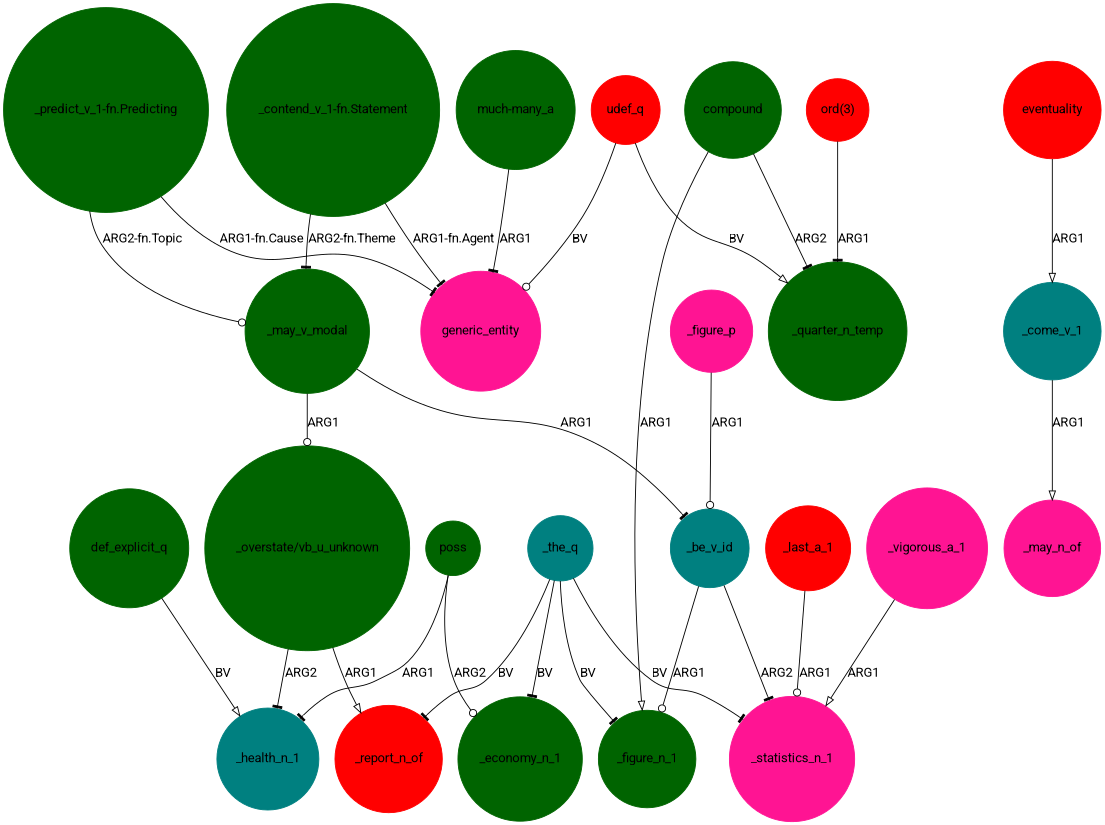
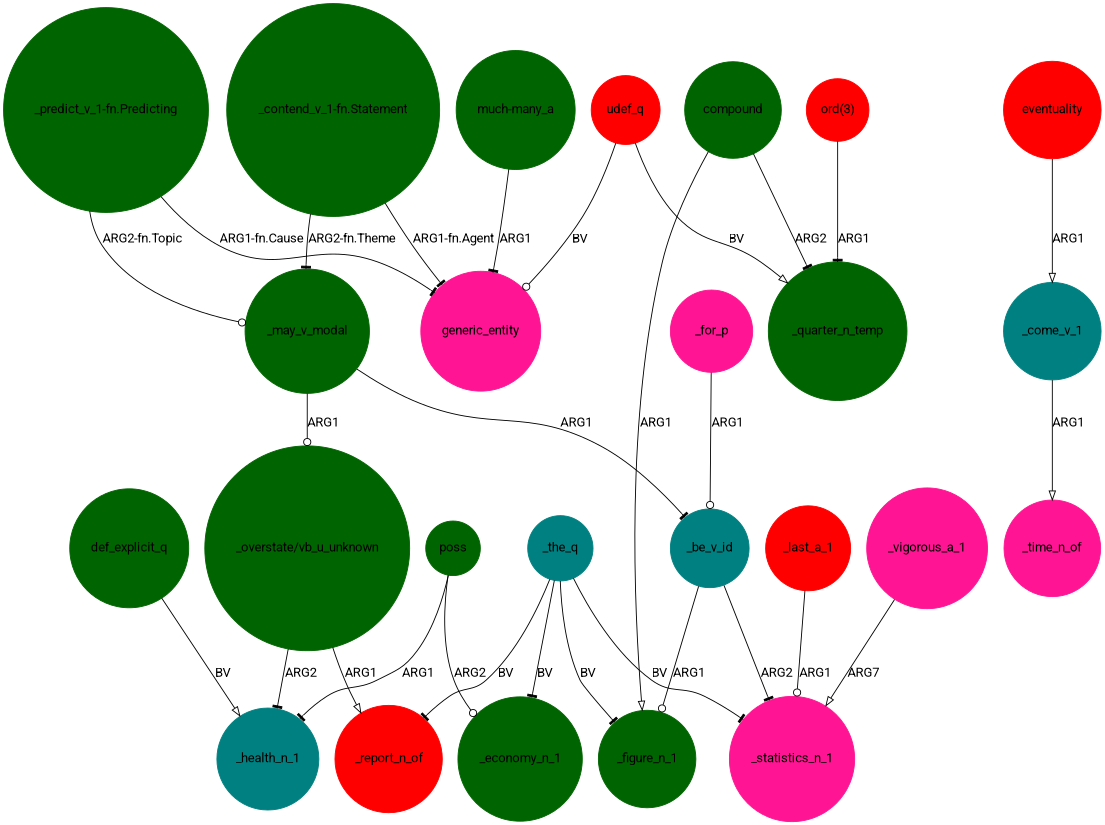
  digraph {
    fontname=Roboto
    node [color=darkgreen fontname=Roboto shape=circle style=filled]
    edge [arrowhead=tee fontname=Roboto]
    _health_n_1 [color=teal]
    def_explicit_q
    generic_entity [color=deeppink]
    "_predict_v_1-fn.Predicting"
    _may_v_modal
    "_overstate/vb_u_unknown"
    _be_v_id [color=teal]
    compound
    _quarter_n_temp
    _figure_n_1
    "_contend_v_1-fn.Statement"
    udef_q [color=red]
    _the_q [color=teal]
    _statistics_n_1 [color=deeppink]
    _economy_n_1
    _report_n_of [color=red]
    _come_v_1 [color=teal]
-   _time_n_of [color=deeppink label=_may_n_of]
+   _time_n_of [color=deeppink]
    "much-many_a"
    poss
    _last_a_1 [color=red]
-   _for_p [color=deeppink label=_figure_p]
+   _for_p [color=deeppink]
    "ord(3)" [color=red]
    eventuality [color=red]
    _vigorous_a_1 [color=deeppink]
    def_explicit_q -> _health_n_1 [arrowhead=onormal label=BV]
    "_predict_v_1-fn.Predicting" -> generic_entity [label="ARG1-fn.Cause"]
    "_predict_v_1-fn.Predicting" -> _may_v_modal [arrowhead=odot label="ARG2-fn.Topic"]
    _may_v_modal -> "_overstate/vb_u_unknown" [arrowhead=odot label=ARG1]
    _may_v_modal -> _be_v_id [label=ARG1]
    "_overstate/vb_u_unknown" -> _health_n_1 [label=ARG2]
    "_overstate/vb_u_unknown" -> _report_n_of [arrowhead=onormal label=ARG1]
    _be_v_id -> _figure_n_1 [arrowhead=odot label=ARG1]
    _be_v_id -> _statistics_n_1 [label=ARG2]
    compound -> _quarter_n_temp [label=ARG2]
    compound -> _figure_n_1 [arrowhead=onormal label=ARG1]
    "_contend_v_1-fn.Statement" -> generic_entity [label="ARG1-fn.Agent"]
    "_contend_v_1-fn.Statement" -> _may_v_modal [label="ARG2-fn.Theme"]
    udef_q -> generic_entity [arrowhead=odot label=BV]
    udef_q -> _quarter_n_temp [arrowhead=onormal label=BV]
    _the_q -> _figure_n_1 [label=BV]
    _the_q -> _statistics_n_1 [label=BV]
    _the_q -> _economy_n_1 [label=BV]
    _the_q -> _report_n_of [label=BV]
    _come_v_1 -> _time_n_of [arrowhead=onormal label=ARG1]
    "much-many_a" -> generic_entity [label=ARG1]
    poss -> _health_n_1 [label=ARG1]
    poss -> _economy_n_1 [arrowhead=odot label=ARG2]
    _last_a_1 -> _statistics_n_1 [arrowhead=odot label=ARG1]
    _for_p -> _be_v_id [arrowhead=odot label=ARG1]
    "ord(3)" -> _quarter_n_temp [label=ARG1]
    eventuality -> _come_v_1 [arrowhead=onormal label=ARG1]
-   _vigorous_a_1 -> _statistics_n_1 [arrowhead=onormal label=ARG1]
+   _vigorous_a_1 -> _statistics_n_1 [arrowhead=onormal label=ARG7]
  }
